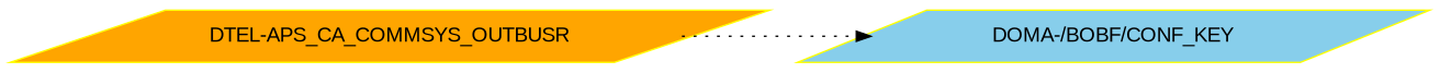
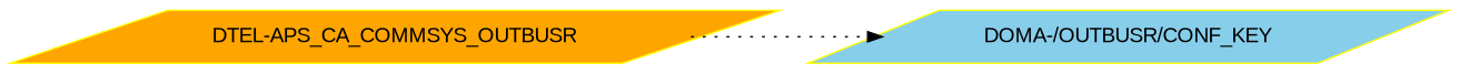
  digraph {
    rankdir=LR
    fontname="Liberation Sans"
    node [color=yellow shape=parallelogram style=filled fontname="Liberation Sans"]
    "DTEL-APS_CA_COMMSYS_OUTBUSR" [fillcolor=orange]
-   "DOMA-/BOBF/CONF_KEY" [fillcolor=skyblue]
+   "DOMA-/BOBF/CONF_KEY" [fillcolor=skyblue label="DOMA-/OUTBUSR/CONF_KEY"]
    "DTEL-APS_CA_COMMSYS_OUTBUSR" -> "DOMA-/BOBF/CONF_KEY" [style=dotted fontname="Liberation Sans"]
  }
